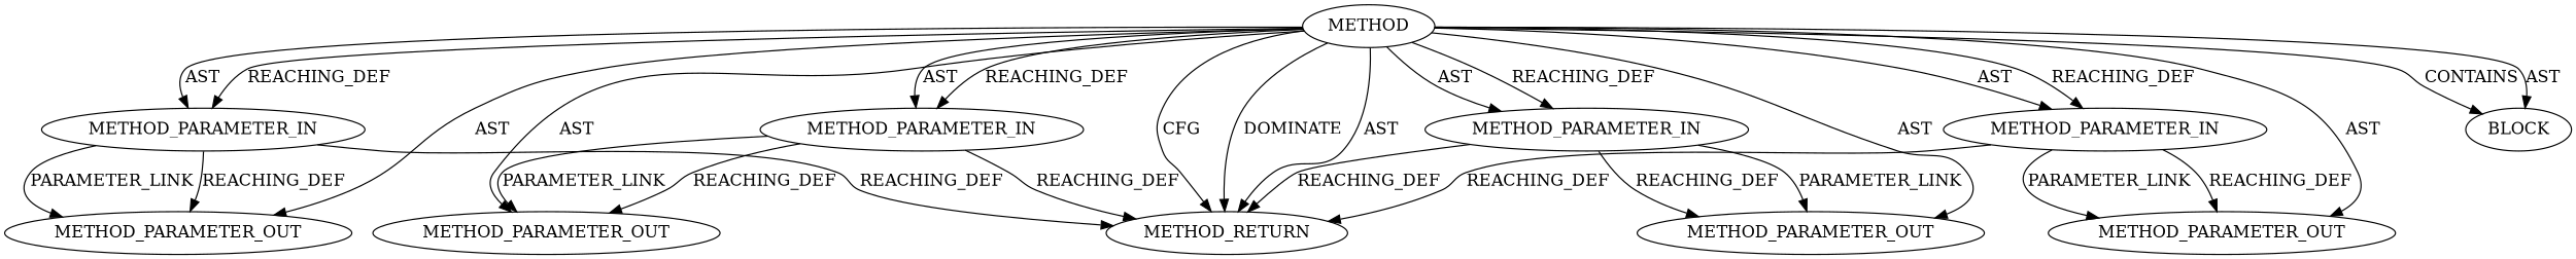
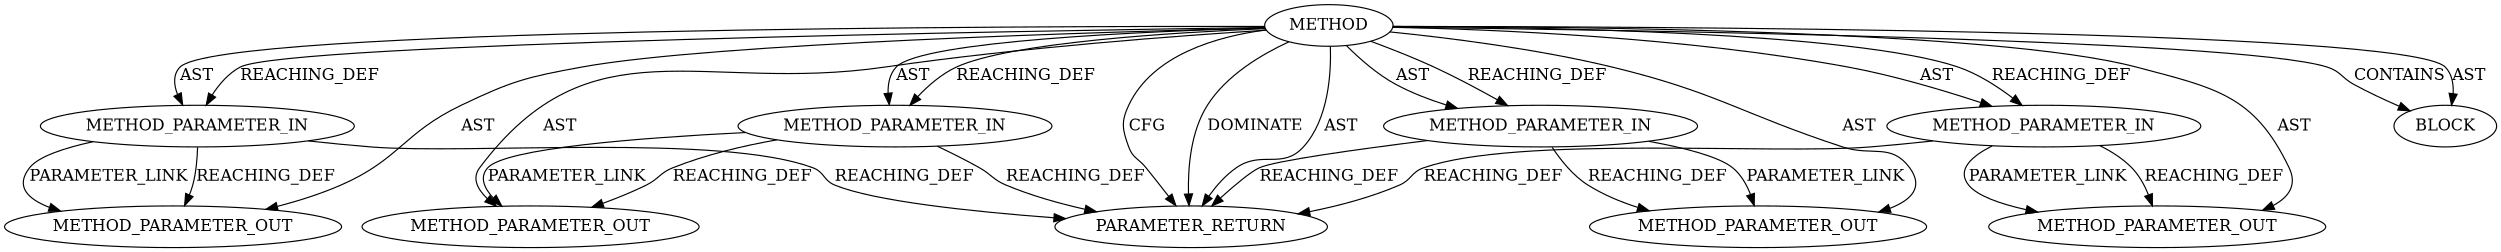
  digraph {
    node [CODE=p3 EVALUATION_STRATEGY=BY_VALUE IS_VARIADIC=false ORDER=2 TYPE_FULL_NAME=ANY]
    n1 [INDEX=3 NAME=p3 ORDER=3 label=METHOD_PARAMETER_IN]
    n2 [INDEX=3 NAME=p3 ORDER=3 label=METHOD_PARAMETER_OUT]
-   n3 [CODE=RET label=METHOD_RETURN IS_VARIADIC=""]
+   n3 [CODE=RET label=PARAMETER_RETURN IS_VARIADIC=""]
    n4 [CODE=p4 INDEX=4 NAME=p4 ORDER=4 label=METHOD_PARAMETER_IN]
    n5 [CODE=p4 INDEX=4 NAME=p4 ORDER=4 label=METHOD_PARAMETER_OUT]
    n6 [ARGUMENT_INDEX=1 CODE="<empty>" ORDER=1 label=BLOCK EVALUATION_STRATEGY="" IS_VARIADIC=""]
    n7 [CODE=p1 INDEX=1 NAME=p1 ORDER=1 label=METHOD_PARAMETER_OUT]
    n8 [CODE=p1 INDEX=1 NAME=p1 ORDER=1 label=METHOD_PARAMETER_IN]
    n9 [AST_PARENT_FULL_NAME="<global>" AST_PARENT_TYPE=NAMESPACE_BLOCK CODE="<empty>" FILENAME="<empty>" FULL_NAME=X509_ALGOR_get0 IS_EXTERNAL=true NAME=X509_ALGOR_get0 ORDER=0 label=METHOD EVALUATION_STRATEGY="" IS_VARIADIC="" TYPE_FULL_NAME=""]
    n10 [CODE=p2 INDEX=2 NAME=p2 label=METHOD_PARAMETER_IN]
    n11 [CODE=p2 INDEX=2 NAME=p2 label=METHOD_PARAMETER_OUT]
    n1 -> n2 [VARIABLE=p3 label=REACHING_DEF]
    n1 -> n2 [label=PARAMETER_LINK]
    n1 -> n3 [VARIABLE=p3 label=REACHING_DEF]
    n4 -> n3 [VARIABLE=p4 label=REACHING_DEF]
    n4 -> n5 [label=PARAMETER_LINK]
    n4 -> n5 [VARIABLE=p4 label=REACHING_DEF]
    n8 -> n3 [VARIABLE=p1 label=REACHING_DEF]
    n8 -> n7 [label=PARAMETER_LINK]
    n8 -> n7 [VARIABLE=p1 label=REACHING_DEF]
    n9 -> n1 [label=AST]
    n9 -> n1 [label=REACHING_DEF]
    n9 -> n2 [label=AST]
    n9 -> n3 [label=CFG]
    n9 -> n3 [label=DOMINATE]
    n9 -> n3 [label=AST]
    n9 -> n4 [label=AST]
    n9 -> n4 [label=REACHING_DEF]
    n9 -> n5 [label=AST]
    n9 -> n6 [label=CONTAINS]
    n9 -> n6 [label=AST]
    n9 -> n7 [label=AST]
    n9 -> n8 [label=REACHING_DEF]
    n9 -> n8 [label=AST]
    n9 -> n10 [label=AST]
    n9 -> n10 [label=REACHING_DEF]
    n9 -> n11 [label=AST]
    n10 -> n3 [VARIABLE=p2 label=REACHING_DEF]
    n10 -> n11 [VARIABLE=p2 label=REACHING_DEF]
    n10 -> n11 [label=PARAMETER_LINK]
  }
